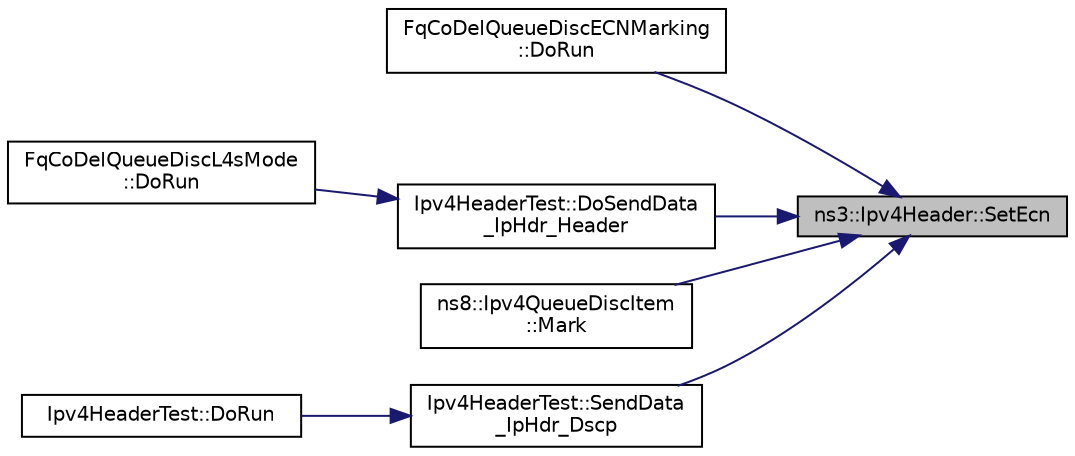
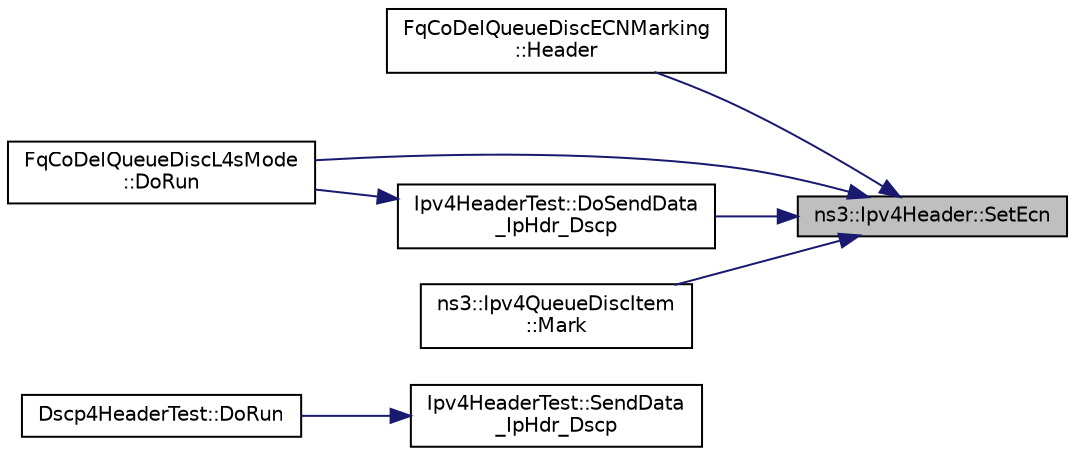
  digraph {
    rankdir=RL
    node [color=black fillcolor=white fontname=Helvetica fontsize=10 shape=record style=filled]
    edge [color=midnightblue dir=back fontname=Helvetica fontsize=10 labelfontname=Helvetica labelfontsize=10 style=solid]
    n1 [fillcolor=grey75 fontcolor=black height=0.2 label="ns3::Ipv4Header::SetEcn" width=0.4]
-   n2 [height=0.2 label="FqCoDelQueueDiscECNMarking\l::DoRun" width=0.4]
+   n2 [height=0.2 label="FqCoDelQueueDiscECNMarking\l::Header" width=0.4]
    n3 [height=0.2 label="FqCoDelQueueDiscL4sMode\l::DoRun" width=0.4]
-   n4 [height=0.2 label="Ipv4HeaderTest::DoSendData\l_IpHdr_Header" width=0.4]
-   n5 [height=0.2 label="ns8::Ipv4QueueDiscItem\l::Mark" width=0.4]
+   n4 [height=0.2 label="Ipv4HeaderTest::DoSendData\l_IpHdr_Dscp" width=0.4]
+   n5 [height=0.2 label="ns3::Ipv4QueueDiscItem\l::Mark" width=0.4]
    n6 [height=0.2 label="Ipv4HeaderTest::SendData\l_IpHdr_Dscp" width=0.4]
-   n7 [height=0.2 label="Ipv4HeaderTest::DoRun" width=0.4]
+   n7 [height=0.2 label="Dscp4HeaderTest::DoRun" width=0.4]
    n1 -> n2
-   n1 -> n6
+   n1 -> n3
    n1 -> n4
    n1 -> n5
    n4 -> n3
    n6 -> n7
  }
